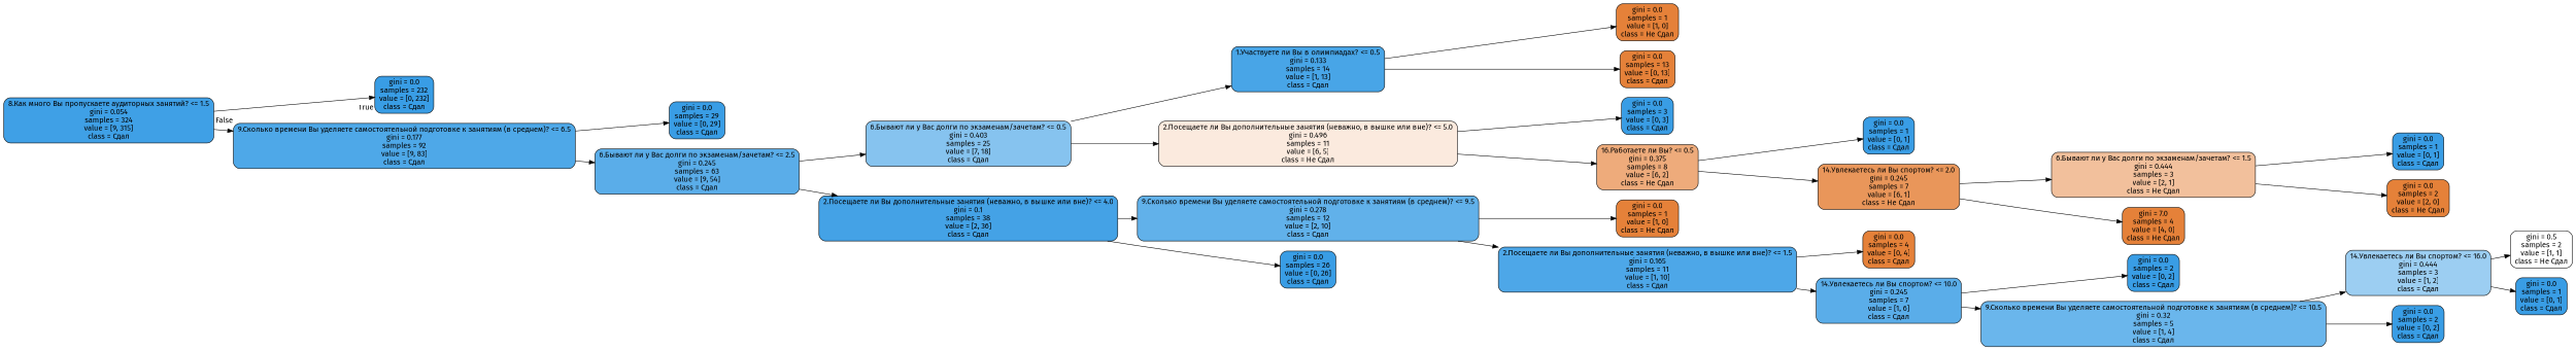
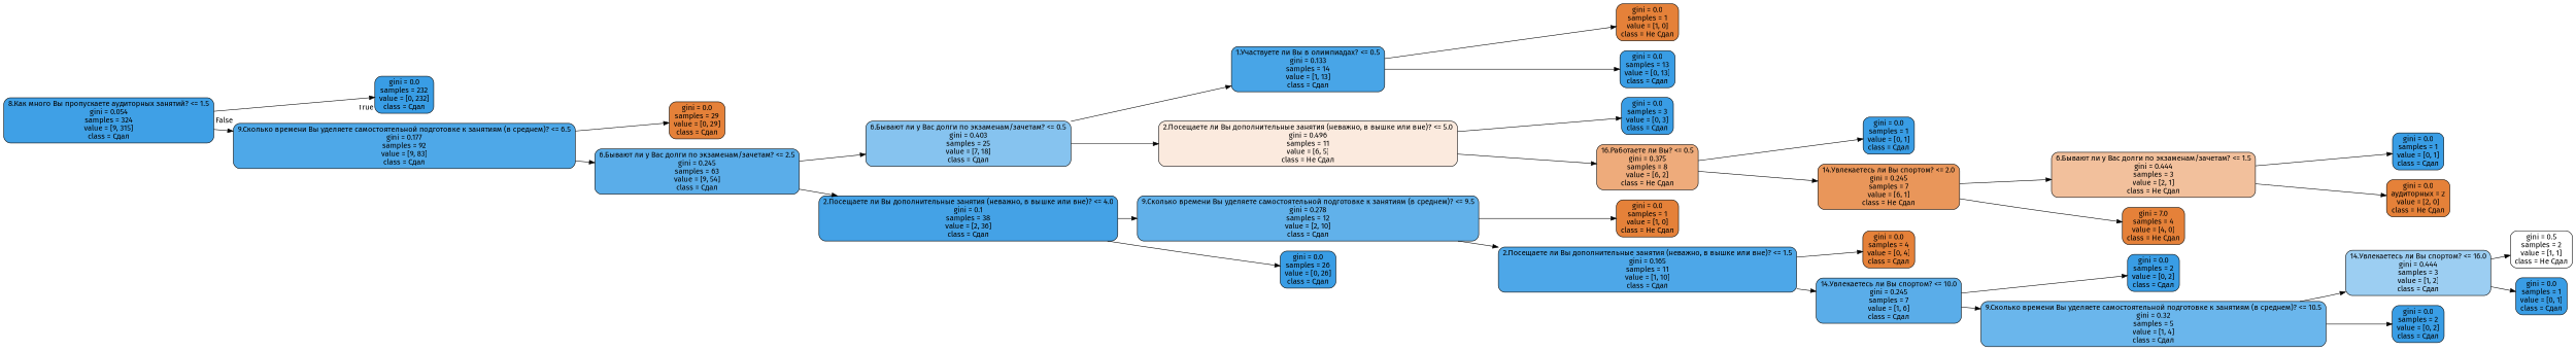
  digraph {
    fontname="Fira Sans"
    rankdir=LR
    node [color=black fillcolor="#399de5" fontname="Fira Sans" shape=box style="filled, rounded"]
    edge [fontname="Fira Sans"]
    n1 [fillcolor="#3fa0e6" label="8.Как много Вы пропускаете аудиторных занятий? <= 1.5\ngini = 0.054\nsamples = 324\nvalue = [9, 315]\nclass = Сдал"]
    n2 [label="gini = 0.0\nsamples = 232\nvalue = [0, 232]\nclass = Сдал"]
    n3 [fillcolor="#4ea8e8" label="9.Сколько времени Вы уделяете самостоятельной подготовке к занятиям (в среднем)? <= 6.5\ngini = 0.177\nsamples = 92\nvalue = [9, 83]\nclass = Сдал"]
-   n4 [label="gini = 0.0\nsamples = 29\nvalue = [0, 29]\nclass = Сдал"]
+   n4 [fillcolor="#e58139" label="gini = 0.0\nsamples = 29\nvalue = [0, 29]\nclass = Сдал"]
    n5 [fillcolor="#5aade9" label="6.Бывают ли у Вас долги по экзаменам/зачетам? <= 2.5\ngini = 0.245\nsamples = 63\nvalue = [9, 54]\nclass = Сдал"]
    n6 [fillcolor="#86c3ef" label="6.Бывают ли у Вас долги по экзаменам/зачетам? <= 0.5\ngini = 0.403\nsamples = 25\nvalue = [7, 18]\nclass = Сдал"]
    n7 [fillcolor="#44a2e6" label="2.Посещаете ли Вы дополнительные занятия (неважно, в вышке или вне)? <= 4.0\ngini = 0.1\nsamples = 38\nvalue = [2, 36]\nclass = Сдал"]
    n8 [fillcolor="#48a5e7" label="1.Участвуете ли Вы в олимпиадах? <= 0.5\ngini = 0.133\nsamples = 14\nvalue = [1, 13]\nclass = Сдал"]
    n9 [fillcolor="#fbeade" label="2.Посещаете ли Вы дополнительные занятия (неважно, в вышке или вне)? <= 5.0\ngini = 0.496\nsamples = 11\nvalue = [6, 5]\nclass = Не Сдал"]
    n10 [fillcolor="#61b1ea" label="9.Сколько времени Вы уделяете самостоятельной подготовке к занятиям (в среднем)? <= 9.5\ngini = 0.278\nsamples = 12\nvalue = [2, 10]\nclass = Сдал"]
    n11 [label="gini = 0.0\nsamples = 26\nvalue = [0, 26]\nclass = Сдал"]
    n12 [fillcolor="#e58139" label="gini = 0.0\nsamples = 1\nvalue = [1, 0]\nclass = Не Сдал"]
-   n13 [fillcolor="#e58139" label="gini = 0.0\nsamples = 13\nvalue = [0, 13]\nclass = Сдал"]
+   n13 [label="gini = 0.0\nsamples = 13\nvalue = [0, 13]\nclass = Сдал"]
    n14 [label="gini = 0.0\nsamples = 3\nvalue = [0, 3]\nclass = Сдал"]
    n15 [fillcolor="#eeab7b" label="16.Работаете ли Вы? <= 0.5\ngini = 0.375\nsamples = 8\nvalue = [6, 2]\nclass = Не Сдал"]
    n16 [label="gini = 0.0\nsamples = 1\nvalue = [0, 1]\nclass = Сдал"]
    n17 [fillcolor="#e9965a" label="14.Увлекаетесь ли Вы спортом? <= 2.0\ngini = 0.245\nsamples = 7\nvalue = [6, 1]\nclass = Не Сдал"]
    n18 [fillcolor="#f2c09c" label="6.Бывают ли у Вас долги по экзаменам/зачетам? <= 1.5\ngini = 0.444\nsamples = 3\nvalue = [2, 1]\nclass = Не Сдал"]
    n19 [fillcolor="#e58139" label="gini = 7.0\nsamples = 4\nvalue = [4, 0]\nclass = Не Сдал"]
    n20 [label="gini = 0.0\nsamples = 1\nvalue = [0, 1]\nclass = Сдал"]
-   n21 [fillcolor="#e58139" label="gini = 0.0\nsamples = 2\nvalue = [2, 0]\nclass = Не Сдал"]
+   n21 [fillcolor="#e58139" label="gini = 0.0\nаудиторных = 2\nvalue = [2, 0]\nclass = Не Сдал"]
    n22 [fillcolor="#e58139" label="gini = 0.0\nsamples = 1\nvalue = [1, 0]\nclass = Не Сдал"]
    n23 [fillcolor="#4da7e8" label="2.Посещаете ли Вы дополнительные занятия (неважно, в вышке или вне)? <= 1.5\ngini = 0.165\nsamples = 11\nvalue = [1, 10]\nclass = Сдал"]
    n24 [fillcolor="#e58139" label="gini = 0.0\nsamples = 4\nvalue = [0, 4]\nclass = Сдал"]
    n25 [fillcolor="#5aade9" label="14.Увлекаетесь ли Вы спортом? <= 10.0\ngini = 0.245\nsamples = 7\nvalue = [1, 6]\nclass = Сдал"]
    n26 [label="gini = 0.0\nsamples = 2\nvalue = [0, 2]\nclass = Сдал"]
    n27 [fillcolor="#6ab6ec" label="9.Сколько времени Вы уделяете самостоятельной подготовке к занятиям (в среднем)? <= 10.5\ngini = 0.32\nsamples = 5\nvalue = [1, 4]\nclass = Сдал"]
    n28 [fillcolor="#9ccef2" label="14.Увлекаетесь ли Вы спортом? <= 16.0\ngini = 0.444\nsamples = 3\nvalue = [1, 2]\nclass = Сдал"]
    n29 [label="gini = 0.0\nsamples = 2\nvalue = [0, 2]\nclass = Сдал"]
    n30 [fillcolor="#ffffff" label="gini = 0.5\nsamples = 2\nvalue = [1, 1]\nclass = Не Сдал"]
    n31 [label="gini = 0.0\nsamples = 1\nvalue = [0, 1]\nclass = Сдал"]
    n1 -> n2 [headlabel=True labelangle=45 labeldistance=2.5]
    n1 -> n3 [headlabel=False labelangle=-45 labeldistance=2.5]
    n3 -> n4
    n3 -> n5
    n5 -> n6
    n5 -> n7
    n6 -> n8
    n6 -> n9
    n7 -> n10
    n7 -> n11
    n8 -> n12
    n8 -> n13
    n9 -> n14
    n9 -> n15
    n10 -> n22
    n10 -> n23
    n15 -> n16
    n15 -> n17
    n17 -> n18
    n17 -> n19
    n18 -> n20
    n18 -> n21
    n23 -> n24
    n23 -> n25
    n25 -> n26
    n25 -> n27
    n27 -> n28
    n27 -> n29
    n28 -> n30
    n28 -> n31
  }
